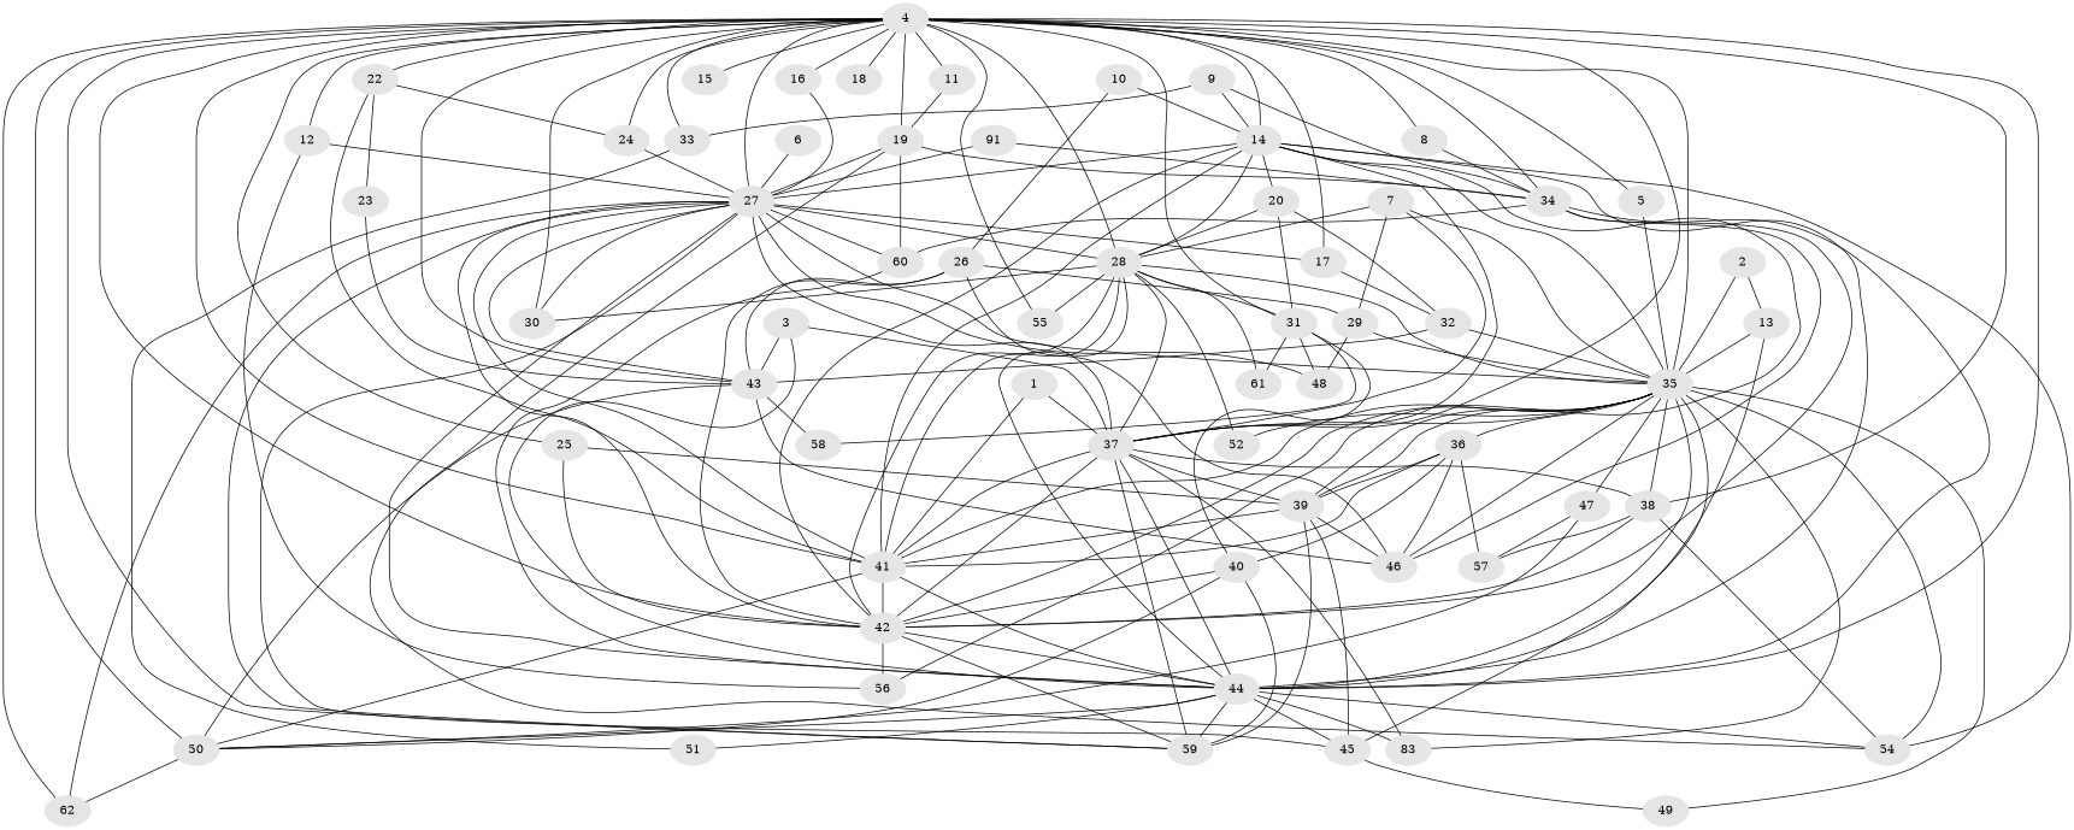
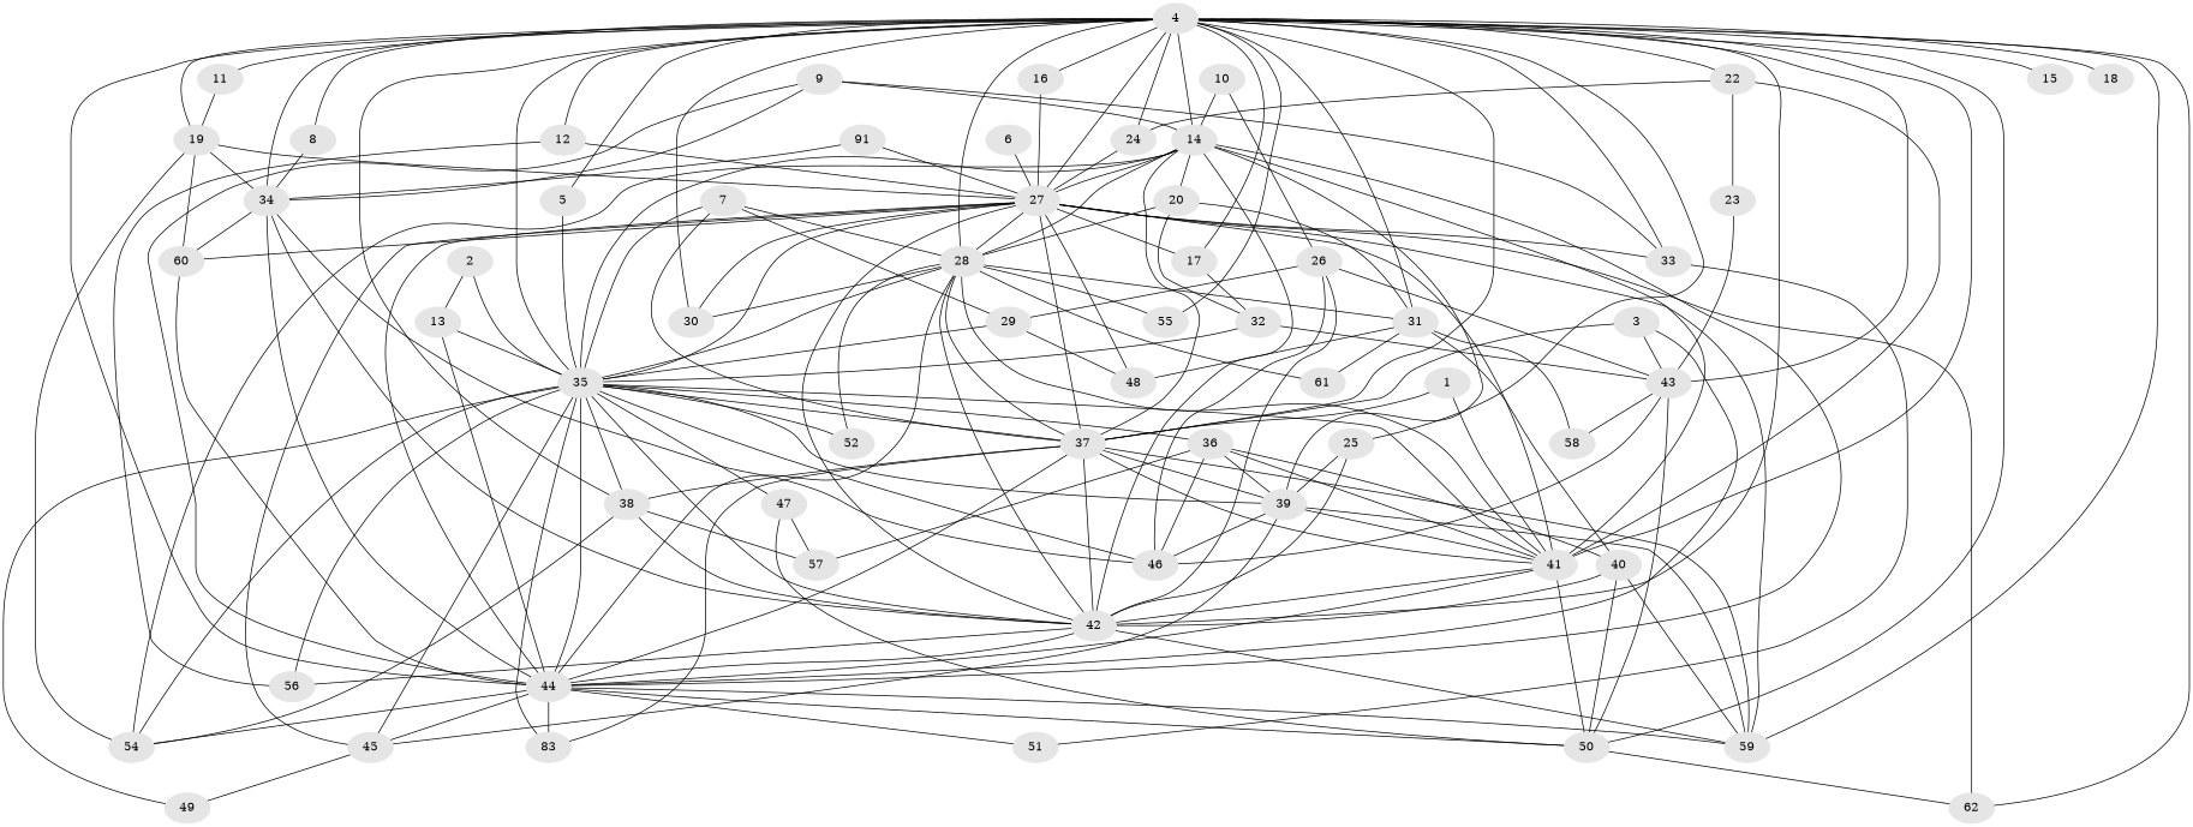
  graph {
    node [color=gray90 style=filled]
    edge [weight=1.0]
    1
    37
    41
    44
    38
    42
    59
    39
    n9 [label=83]
    50
    2
    13
    35
    56
    54
    46
    45
    52
    36
    47
    49
    3
    43
    58
    51
    4
    5
    8
    11
    12
    14
    15
    16
    17
    18
    19
    22
    24
    25
    27
    28
    30
    31
    33
    34
    55
    62
    20
    32
    60
    23
    48
    61
    40
    57
    6
    7
    29
    9
    10
    26
    n62 [label=91]
    1 -- 37
    1 -- 41
    37 -- 41
    37 -- 44
    37 -- 38
    37 -- 42 [weight=2.0]
    37 -- 59
    37 -- 39 [weight=2.0]
    37 -- n9
    41 -- 44
    41 -- 42
    41 -- 50 [weight=2.0]
    44 -- 59
    44 -- n9
    44 -- 50
    44 -- 54
    44 -- 45
    44 -- 51
    38 -- 42
    38 -- 54
    38 -- 57
    42 -- 44
    42 -- 59
    42 -- 56
    39 -- 41
    39 -- 59
    39 -- 46
    39 -- 45
    50 -- 62
    2 -- 13
    2 -- 35
    13 -- 44
    13 -- 35 [weight=2.0]
    35 -- 37
    35 -- 41
    35 -- 44 [weight=2.0]
    35 -- 38
    35 -- 42
    35 -- 39
    35 -- n9
    35 -- 56
    35 -- 54
    35 -- 46
    35 -- 45 [weight=2.0]
    35 -- 52
    35 -- 36
    35 -- 47
    35 -- 49
    45 -- 49
    36 -- 41
    36 -- 39
    36 -- 46
    36 -- 40
    36 -- 57
    47 -- 50
    47 -- 57
    3 -- 37
    3 -- 44
    3 -- 43
    43 -- 50
    43 -- 46
    43 -- 58
    4 -- 37 [weight=2.0]
    4 -- 41 [weight=3.0]
    4 -- 44 [weight=3.0]
    4 -- 38 [weight=2.0]
    4 -- 42 [weight=3.0]
    4 -- 59
    4 -- 50
    4 -- 35 [weight=2.0]
    4 -- 43
    4 -- 5
    4 -- 8
    4 -- 11
    4 -- 12
    4 -- 14 [weight=3.0]
    4 -- 15
    4 -- 16
    4 -- 17
    4 -- 18 [weight=2.0]
    4 -- 19
    4 -- 22
    4 -- 24 [weight=2.0]
    4 -- 25
    4 -- 27 [weight=2.0]
    4 -- 28 [weight=3.0]
    4 -- 30
    4 -- 31
    4 -- 33
    4 -- 34 [weight=2.0]
    4 -- 55
    4 -- 62
    5 -- 35
    8 -- 34
    11 -- 19
    12 -- 56
    12 -- 27
    14 -- 37
    14 -- 41
    14 -- 44
    14 -- 42
    14 -- 39
    14 -- 35
    14 -- 54
    14 -- 27
    14 -- 28
    14 -- 20
    16 -- 27
    17 -- 32
    19 -- 54
    19 -- 27
    19 -- 34
    19 -- 60
    22 -- 41
    22 -- 24
    22 -- 23
    24 -- 27
    25 -- 42
    25 -- 39
    27 -- 37
    27 -- 41
    27 -- 44
    27 -- 42
    27 -- 59
    27 -- 35
    27 -- 45
    27 -- 17
    27 -- 28
    27 -- 30
-   27 -- 43
+   27 -- 33
    27 -- 62
    27 -- 60
    27 -- 48
    28 -- 37
    28 -- 41
    28 -- 44
    28 -- 42
    28 -- 35
    28 -- 52
    28 -- 30
    28 -- 31
    28 -- 55
    28 -- 61
    31 -- 58
    31 -- 48
    31 -- 61
    31 -- 40
    33 -- 51
    34 -- 44 [weight=2.0]
    34 -- 42
    34 -- 46
    34 -- 60
    20 -- 28
    20 -- 31
    20 -- 32
    32 -- 35
    32 -- 43
    60 -- 44
    23 -- 43
    40 -- 42
    40 -- 59
    40 -- 50
    6 -- 27
    7 -- 37
    7 -- 35
    7 -- 28
    7 -- 29
    29 -- 35
    29 -- 48
+   9 -- 44
    9 -- 14
    9 -- 33
    9 -- 34
    10 -- 14
    10 -- 26
    26 -- 42
    26 -- 46 [weight=2.0]
    26 -- 43
    26 -- 29
    n62 -- 27
    n62 -- 34
  }
